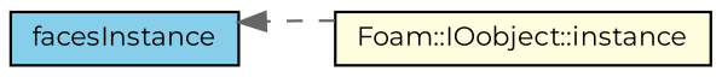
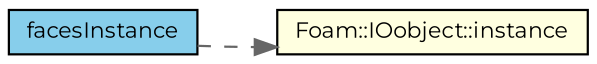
  digraph {
    rankdir=LR
    fontname=Montserrat
    node [color=black fontname=Montserrat fontsize=10 shape=record style=filled]
    n1 [fillcolor=skyblue fontcolor=black height=0.2 label=facesInstance width=0.4]
    n2 [height=0.2 label="Foam::IOobject::instance" width=0.4 fillcolor=lightyellow]
-   n2 -> n1 [color=gray40 fontname=Montserrat fontsize=10 labelfontname=Helvetica labelfontsize=10 style=dashed]
+   n1 -> n2 [color=gray40 fontname=Montserrat fontsize=10 labelfontname=Helvetica labelfontsize=10 style=dashed]
  }
